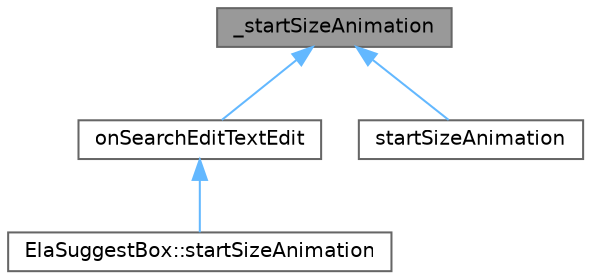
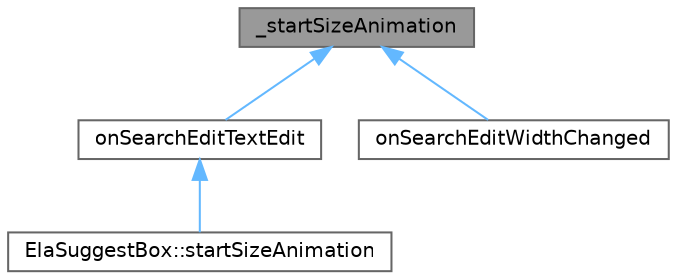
  digraph {
    rankdir=TB
    node [color=grey40 fillcolor=white fontname=Helvetica fontsize=10 shape=box style=filled]
    edge [color=steelblue1 dir=back fontname=Helvetica fontsize=10 labelfontname=Helvetica labelfontsize=10 style=solid]
    n1 [color=gray40 fillcolor=grey60 fontcolor=black height=0.2 label=_startSizeAnimation width=0.4]
    n2 [height=0.2 label=onSearchEditTextEdit width=0.4]
-   n3 [height=0.2 label=startSizeAnimation width=0.4]
+   n3 [height=0.2 label=onSearchEditWidthChanged width=0.4]
    n4 [height=0.2 label="ElaSuggestBox::startSizeAnimation" width=0.4]
    n1 -> n2
    n1 -> n3
    n2 -> n4
  }
